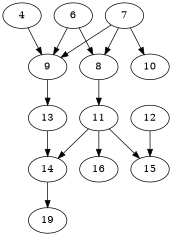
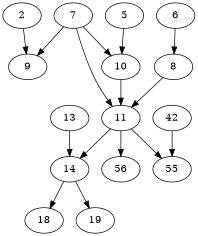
  digraph {
    node [alpha=0.02]
-   4 [alpha=0.17 expect_size=31315968]
+   4 [alpha=0.17 expect_size=31315968 label=2]
    9 [expect_size=37080064]
+   5 [expect_size=45912064]
    10 [alpha=0.12 expect_size=10881024]
    7 [alpha=0.13 expect_size=32758784]
    8 [alpha=0.09 expect_size=50150400]
    13 [alpha=0.07 expect_size=21055488]
    11 [alpha=0.01 expect_size=35444736]
    6 [alpha=0.18 expect_size=21735424]
    14 [alpha=0.04 expect_size=23917568]
-   15 [alpha=0.12 expect_size=16905216]
-   16 [alpha=0.01 expect_size=22496256]
-   12 [alpha=0.08 expect_size=20616192]
+   15 [alpha=0.12 expect_size=16905216 label=55]
+   16 [alpha=0.01 expect_size=22496256 label=56]
+   12 [alpha=0.08 expect_size=20616192 label=42]
+   18 [alpha=0.20 expect_size=48151552]
    19 [alpha=0.04 expect_size=22348800]
    4 -> 9
-   9 -> 13
+   5 -> 10
+   10 -> 11
    7 -> 9
    7 -> 10
-   7 -> 8
+   7 -> 11
    8 -> 11
    13 -> 14
    11 -> 14
    11 -> 15
    11 -> 16
-   6 -> 9
    6 -> 8
+   14 -> 18
    14 -> 19
    12 -> 15
  }
